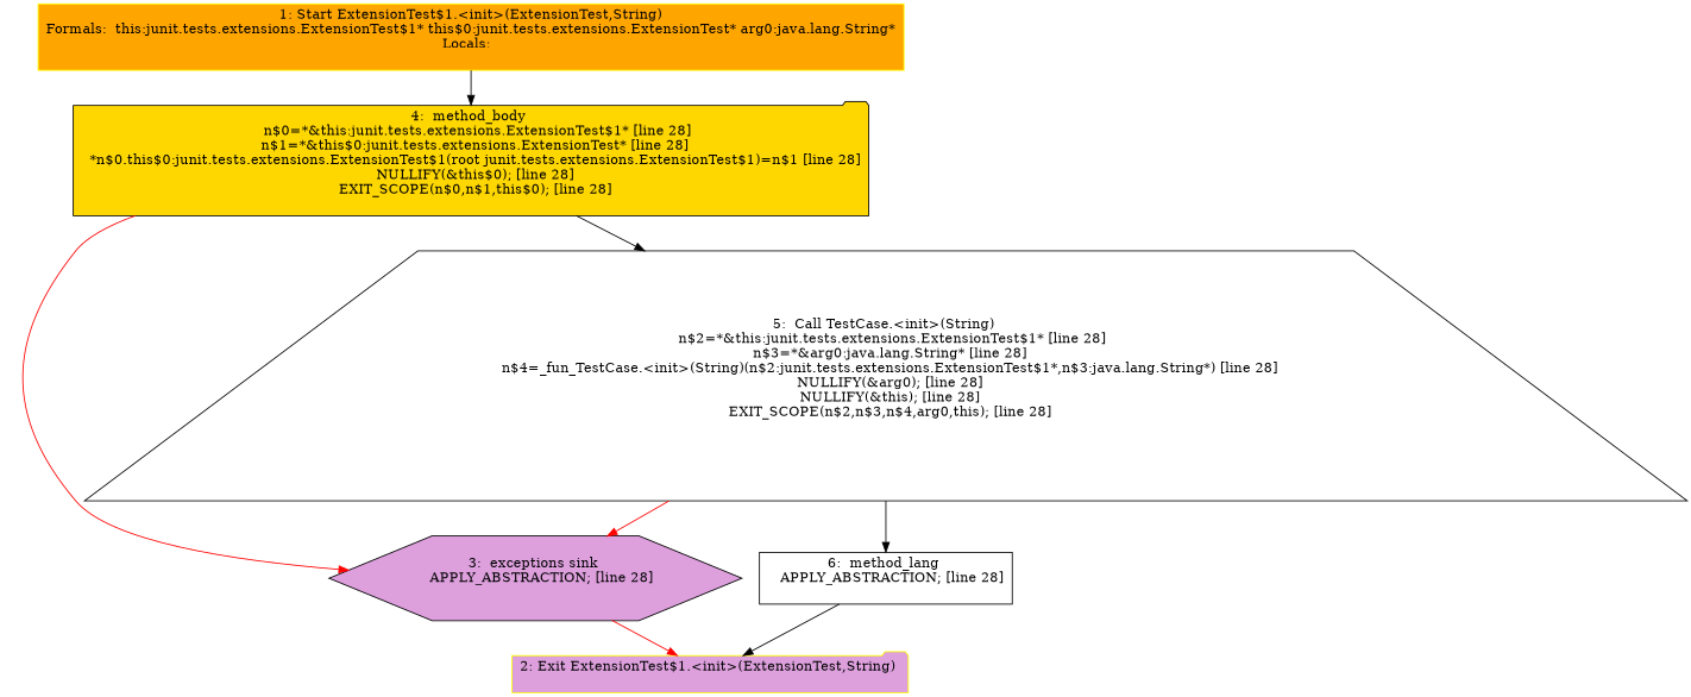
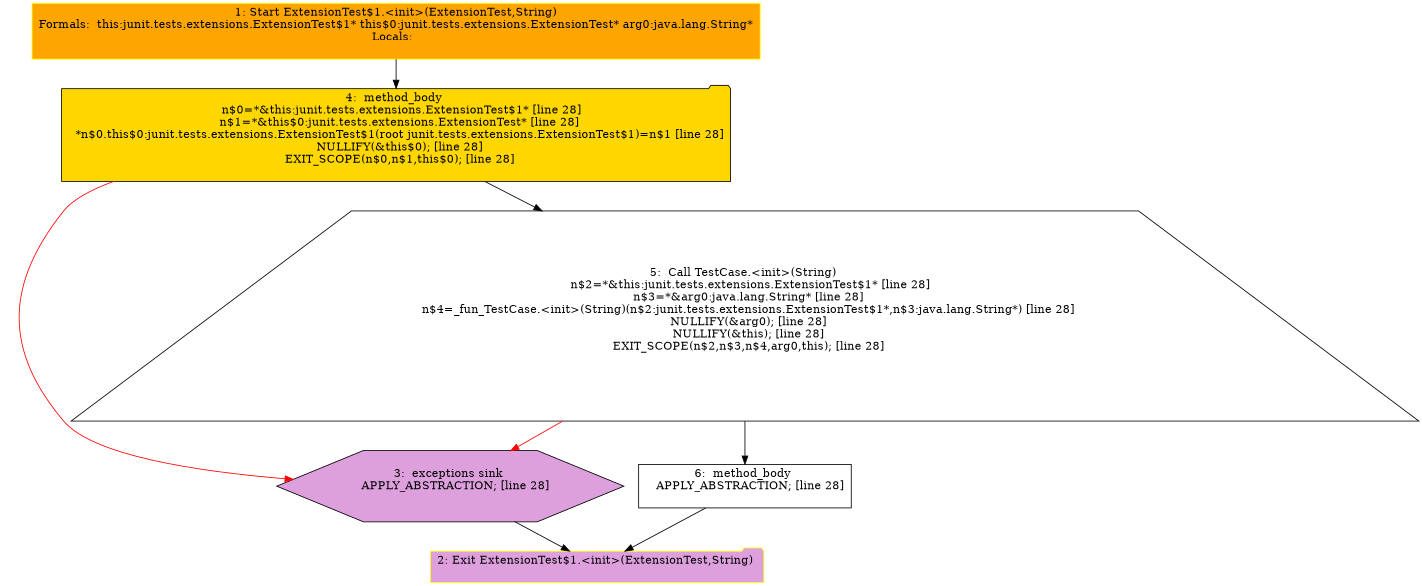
  digraph {
    node [fillcolor=plum shape=box style=filled]
    n1 [color=yellow fillcolor=orange label="1: Start ExtensionTest$1.<init>(ExtensionTest,String)\nFormals:  this:junit.tests.extensions.ExtensionTest$1* this$0:junit.tests.extensions.ExtensionTest* arg0:java.lang.String*\nLocals:  \n  "]
    n2 [fillcolor=gold label="4:  method_body \n   n$0=*&this:junit.tests.extensions.ExtensionTest$1* [line 28]\n  n$1=*&this$0:junit.tests.extensions.ExtensionTest* [line 28]\n  *n$0.this$0:junit.tests.extensions.ExtensionTest$1(root junit.tests.extensions.ExtensionTest$1)=n$1 [line 28]\n  NULLIFY(&this$0); [line 28]\n  EXIT_SCOPE(n$0,n$1,this$0); [line 28]\n " shape=folder]
    n3 [label="3:  exceptions sink \n   APPLY_ABSTRACTION; [line 28]\n " shape=hexagon]
    n4 [fillcolor=white label="5:  Call TestCase.<init>(String) \n   n$2=*&this:junit.tests.extensions.ExtensionTest$1* [line 28]\n  n$3=*&arg0:java.lang.String* [line 28]\n  n$4=_fun_TestCase.<init>(String)(n$2:junit.tests.extensions.ExtensionTest$1*,n$3:java.lang.String*) [line 28]\n  NULLIFY(&arg0); [line 28]\n  NULLIFY(&this); [line 28]\n  EXIT_SCOPE(n$2,n$3,n$4,arg0,this); [line 28]\n " shape=trapezium]
    n5 [color=yellow label="2: Exit ExtensionTest$1.<init>(ExtensionTest,String) \n  " shape=folder]
-   n6 [fillcolor=white label="6:  method_lang \n   APPLY_ABSTRACTION; [line 28]\n "]
+   n6 [fillcolor=white label="6:  method_body \n   APPLY_ABSTRACTION; [line 28]\n "]
    n1 -> n2
    n2 -> n3 [color=red]
    n2 -> n4
-   n3 -> n5 [color=red]
+   n3 -> n5
    n4 -> n3 [color=red]
    n4 -> n6
    n6 -> n5
  }
